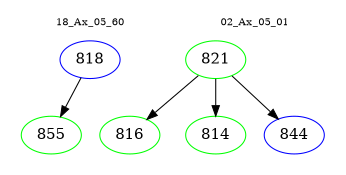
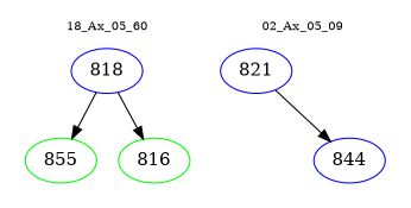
  digraph {
    node [color=blue]
    edge [color=black]
    n1 [label=818]
    n2 [color=green label=816]
    n3 [color=green label=855]
-   n4 [color=green label=821]
-   n5 [color=green label=814]
+   n4 [label=821]
    n6 [label=844]
    subgraph cluster_1 {
      color=white
      fontsize=10
      label="18_Ax_05_60"
      n1
      n2
      n3
    }
    subgraph cluster_2 {
      color=white
      fontsize=10
-     label="02_Ax_05_01"
+     label="02_Ax_05_09"
      n4
-     n5
      n6
    }
-   n4 -> n2
+   n1 -> n2
    n1 -> n3
-   n4 -> n5
    n4 -> n6
  }
